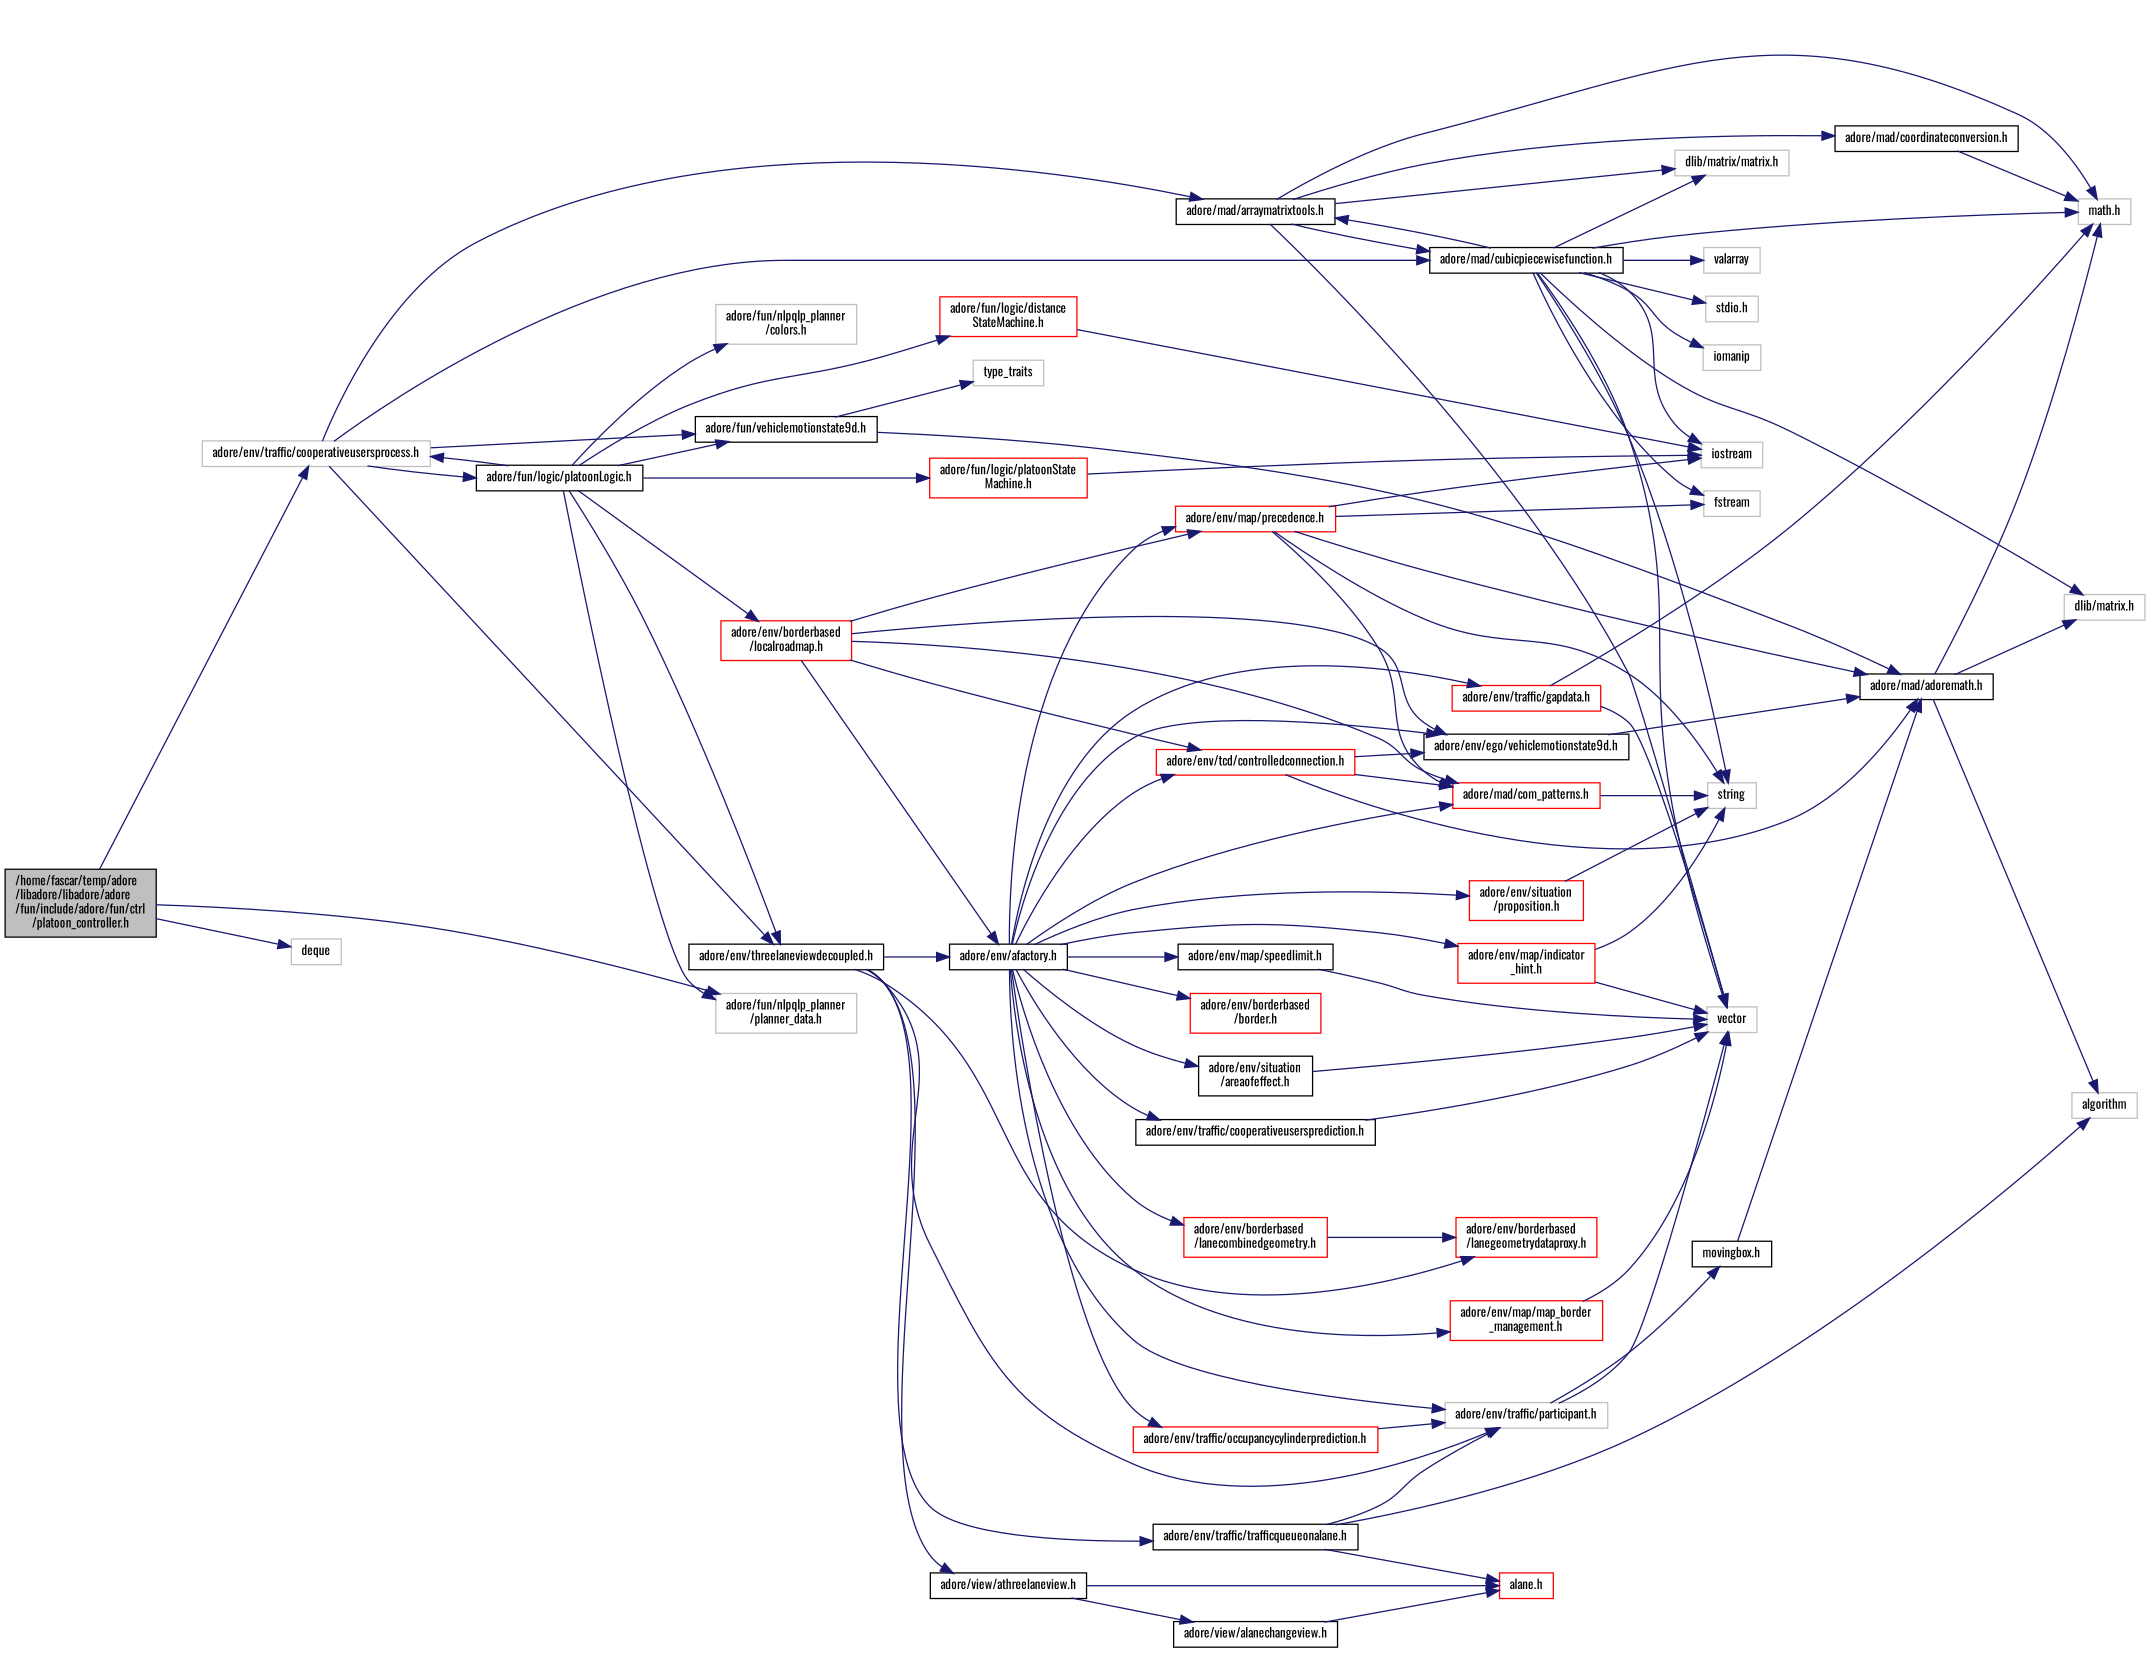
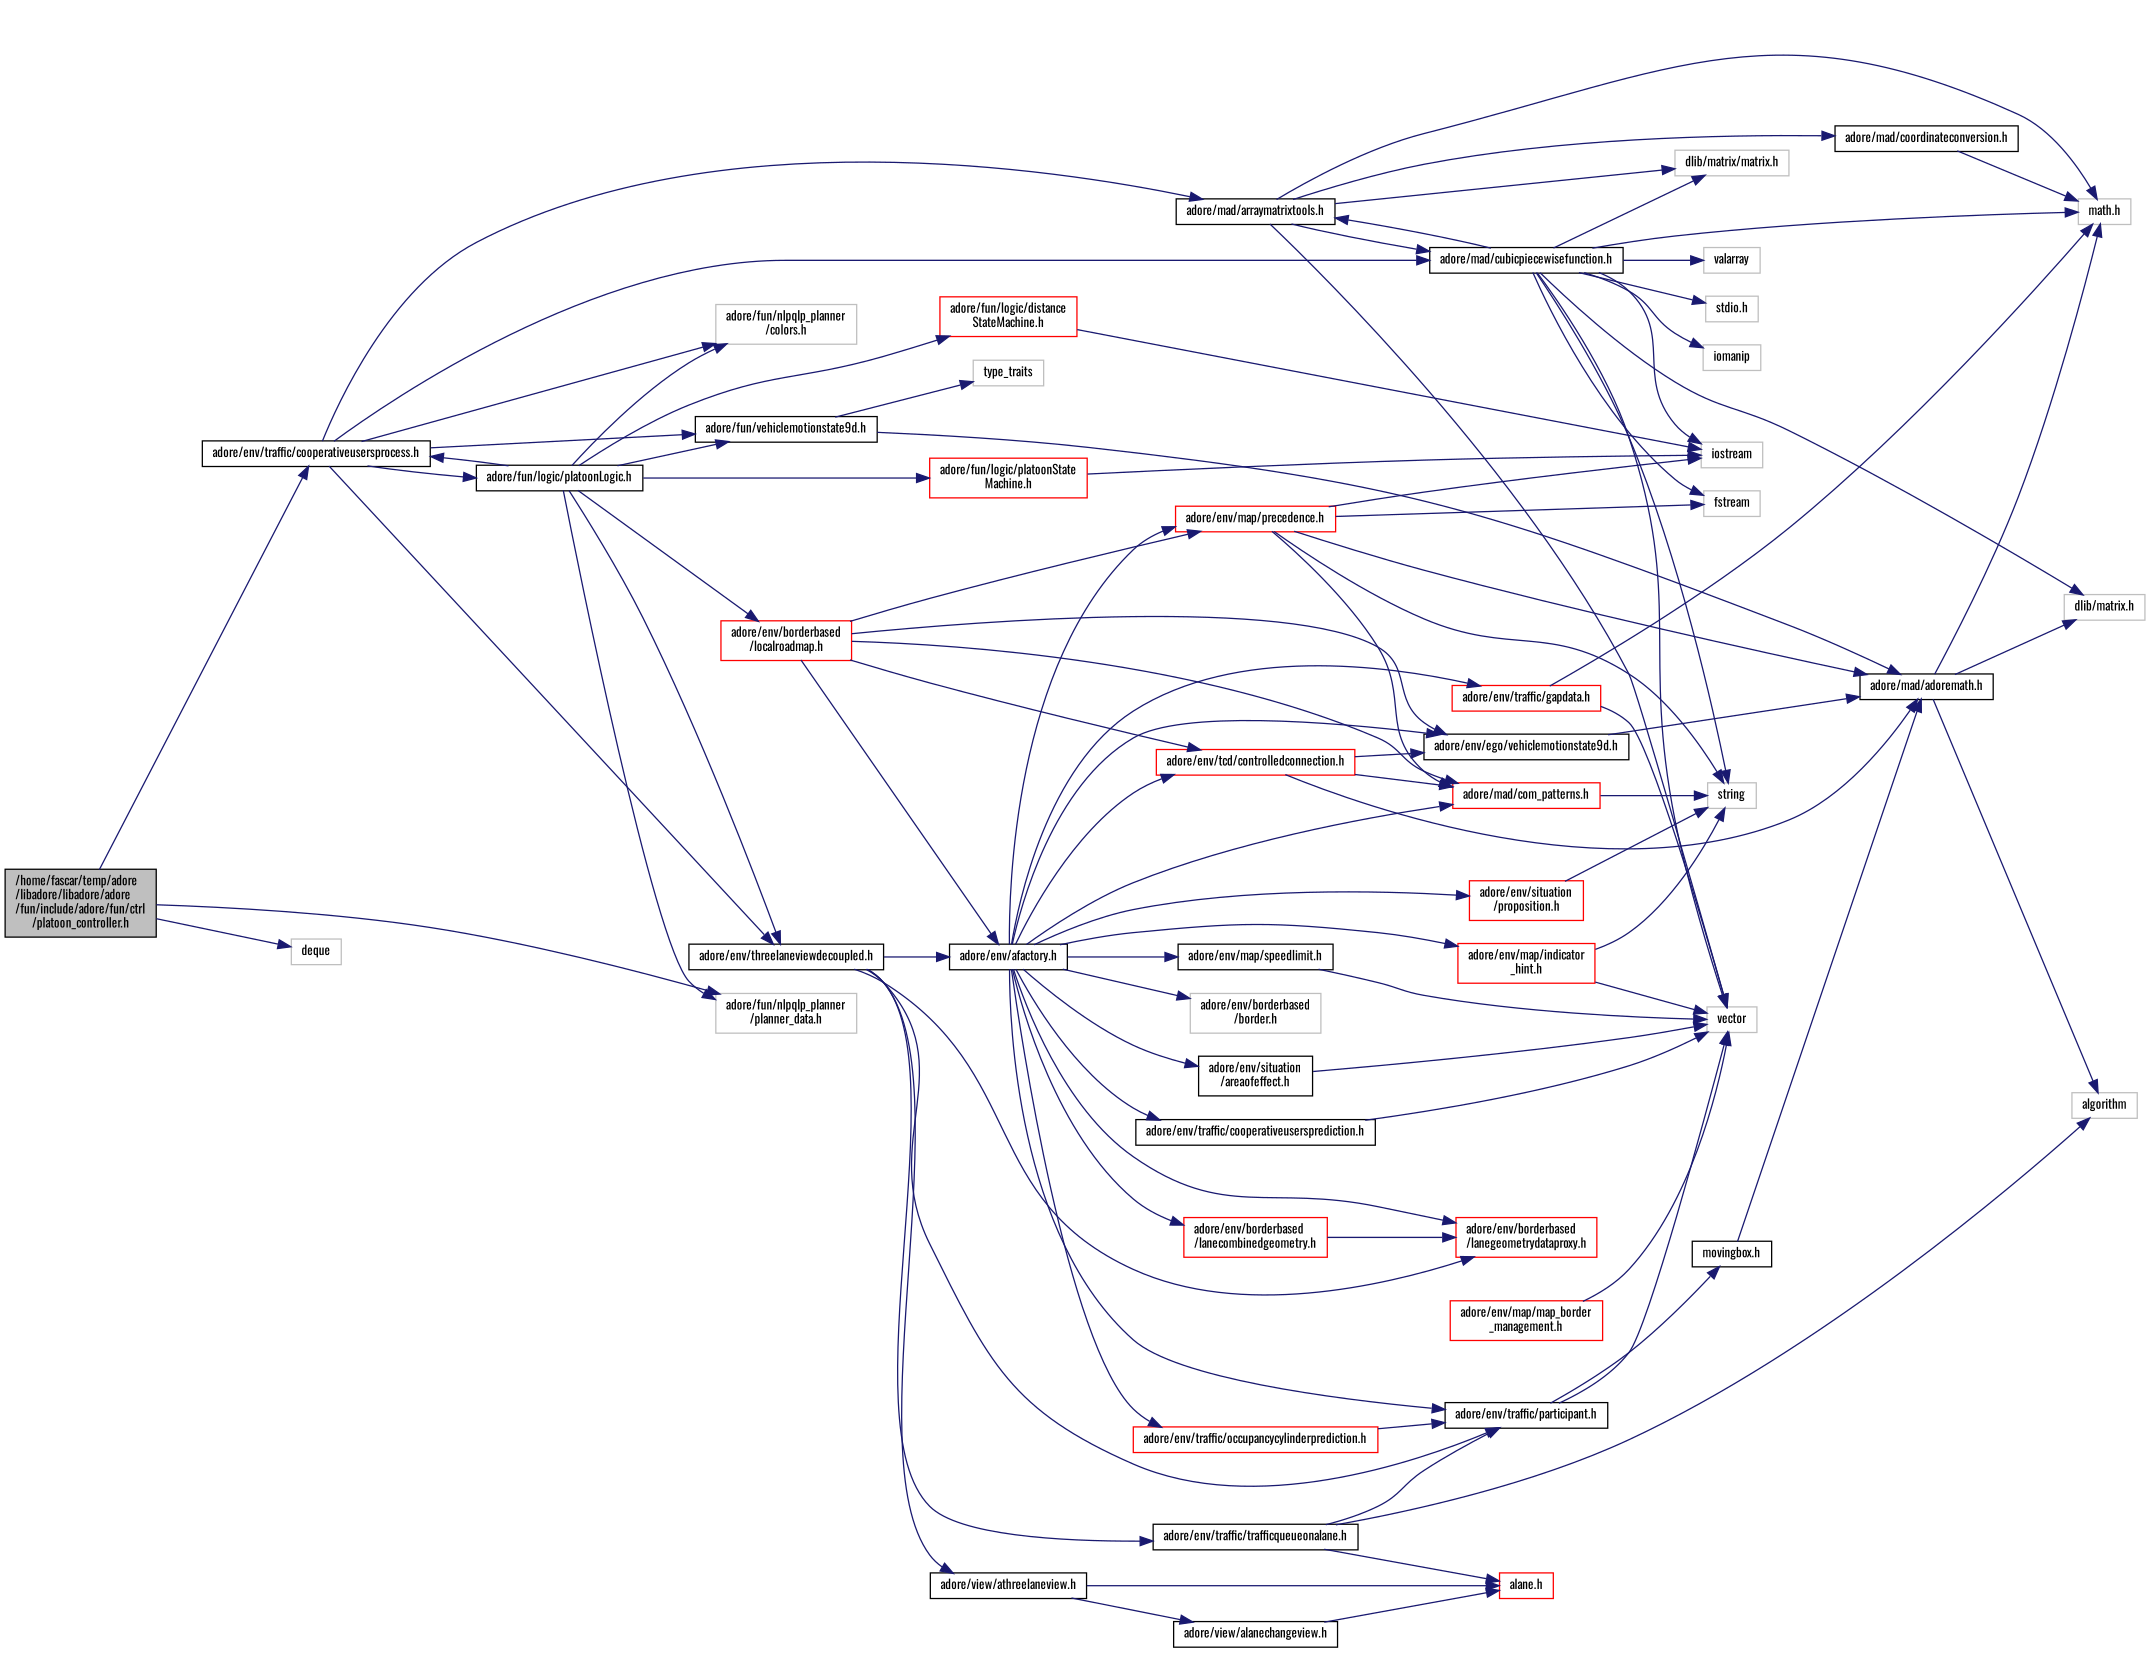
  digraph {
    fontname=Oswald
    rankdir=LR
    node [color=black fillcolor=white fontname=Oswald fontsize=10 shape=record style=filled]
    edge [color=midnightblue fontname=Oswald fontsize=10 labelfontname=Helvetica labelfontsize=10 style=solid]
    n1 [fillcolor=grey75 fontcolor=black height=0.2 label="/home/fascar/temp/adore\l/libadore/libadore/adore\l/fun/include/adore/fun/ctrl\l/platoon_controller.h" width=0.4]
-   n2 [color=grey75 height=0.2 label="adore/env/traffic/cooperativeusersprocess.h" width=0.4]
+   n2 [height=0.2 label="adore/env/traffic/cooperativeusersprocess.h" width=0.4]
    n3 [color=grey75 height=0.2 label="adore/fun/nlpqlp_planner\l/planner_data.h" width=0.4]
    n4 [color=grey75 height=0.2 label=deque width=0.4]
    n5 [height=0.2 label="adore/mad/arraymatrixtools.h" width=0.4]
    n6 [height=0.2 label="adore/mad/cubicpiecewisefunction.h" width=0.4]
    n7 [height=0.2 label="adore/env/threelaneviewdecoupled.h" width=0.4]
    n8 [height=0.2 label="adore/fun/vehiclemotionstate9d.h" width=0.4]
    n9 [height=0.2 label="adore/fun/logic/platoonLogic.h" width=0.4]
    n10 [color=grey75 height=0.2 label="adore/fun/nlpqlp_planner\l/colors.h" width=0.4]
    n11 [color=grey75 height=0.2 label="math.h" width=0.4]
    n12 [color=grey75 height=0.2 label="dlib/matrix/matrix.h" width=0.4]
    n13 [color=grey75 height=0.2 label=vector width=0.4]
    n14 [height=0.2 label="adore/mad/coordinateconversion.h" width=0.4]
    n15 [color=grey75 height=0.2 label=iostream width=0.4]
    n16 [color=grey75 height=0.2 label=fstream width=0.4]
    n17 [color=grey75 height=0.2 label=string width=0.4]
    n18 [color=grey75 height=0.2 label=valarray width=0.4]
    n19 [color=grey75 height=0.2 label="stdio.h" width=0.4]
    n20 [color=grey75 height=0.2 label=iomanip width=0.4]
    n21 [color=grey75 height=0.2 label="dlib/matrix.h" width=0.4]
    n22 [height=0.2 label="adore/env/afactory.h" width=0.4]
-   n23 [color=grey75 height=0.2 label="adore/env/traffic/participant.h" width=0.4]
+   n23 [height=0.2 label="adore/env/traffic/participant.h" width=0.4]
    n24 [color=red height=0.2 label="adore/env/borderbased\l/lanegeometrydataproxy.h" width=0.4]
    n25 [height=0.2 label="adore/view/athreelaneview.h" width=0.4]
    n26 [height=0.2 label="adore/env/traffic/trafficqueueonalane.h" width=0.4]
    n27 [height=0.2 label="adore/mad/adoremath.h" width=0.4]
    n28 [color=grey75 height=0.2 label=type_traits width=0.4]
    n29 [color=red height=0.2 label="adore/fun/logic/platoonState\lMachine.h" width=0.4]
    n30 [color=red height=0.2 label="adore/fun/logic/distance\lStateMachine.h" width=0.4]
    n31 [color=red height=0.2 label="adore/env/borderbased\l/localroadmap.h" width=0.4]
-   n32 [color=red height=0.2 label="adore/env/borderbased\l/border.h" width=0.4]
+   n32 [color=grey75 height=0.2 label="adore/env/borderbased\l/border.h" width=0.4]
    n33 [height=0.2 label="adore/env/ego/vehiclemotionstate9d.h" width=0.4]
    n34 [color=red height=0.2 label="adore/mad/com_patterns.h" width=0.4]
    n35 [color=red height=0.2 label="adore/env/map/precedence.h" width=0.4]
    n36 [color=red height=0.2 label="adore/env/map/map_border\l_management.h" width=0.4]
    n37 [color=red height=0.2 label="adore/env/situation\l/proposition.h" width=0.4]
    n38 [color=red height=0.2 label="adore/env/tcd/controlledconnection.h" width=0.4]
    n39 [color=red height=0.2 label="adore/env/traffic/occupancycylinderprediction.h" width=0.4]
    n40 [color=red height=0.2 label="adore/env/borderbased\l/lanecombinedgeometry.h" width=0.4]
    n41 [height=0.2 label="adore/env/map/speedlimit.h" width=0.4]
    n42 [height=0.2 label="adore/env/situation\l/areaofeffect.h" width=0.4]
    n43 [height=0.2 label="adore/env/traffic/cooperativeusersprediction.h" width=0.4]
    n44 [color=red height=0.2 label="adore/env/traffic/gapdata.h" width=0.4]
    n45 [color=red height=0.2 label="adore/env/map/indicator\l_hint.h" width=0.4]
    n46 [height=0.2 label="movingbox.h" width=0.4]
    n47 [color=red height=0.2 label="alane.h" width=0.4]
    n48 [height=0.2 label="adore/view/alanechangeview.h" width=0.4]
    n49 [color=grey75 height=0.2 label=algorithm width=0.4]
    n1 -> n2
    n1 -> n3
    n1 -> n4
    n2 -> n5
    n2 -> n6
    n2 -> n7
    n2 -> n8
    n2 -> n9
+   n2 -> n10
    n5 -> n6
    n5 -> n11
    n5 -> n12
    n5 -> n13
    n5 -> n14
    n6 -> n5
    n6 -> n11
    n6 -> n12
    n6 -> n13
    n6 -> n15
    n6 -> n16
    n6 -> n17
    n6 -> n18
    n6 -> n19
    n6 -> n20
    n6 -> n21
    n7 -> n22
    n7 -> n23
    n7 -> n24
    n7 -> n25
    n7 -> n26
    n8 -> n27
    n8 -> n28
    n9 -> n2
    n9 -> n3
    n9 -> n7
    n9 -> n8
    n9 -> n10
    n9 -> n29
    n9 -> n30
    n9 -> n31
    n14 -> n11
    n22 -> n23
    n22 -> n32
    n22 -> n33
    n22 -> n34
    n22 -> n35
-   n22 -> n36
+   n22 -> n24
    n22 -> n37
    n22 -> n38
    n22 -> n39
    n22 -> n40
    n22 -> n41
    n22 -> n42
    n22 -> n43
    n22 -> n44
    n22 -> n45
    n23 -> n13
    n23 -> n46
    n25 -> n47
    n25 -> n48
    n26 -> n23
    n26 -> n47
    n26 -> n49
    n27 -> n11
    n27 -> n21
    n27 -> n49
    n29 -> n15
    n30 -> n15
    n31 -> n22
    n31 -> n33
    n31 -> n34
    n31 -> n35
    n31 -> n38
    n33 -> n27
    n34 -> n17
    n35 -> n15
    n35 -> n16
    n35 -> n17
    n35 -> n27
    n35 -> n34
    n36 -> n13
    n37 -> n17
    n38 -> n27
    n38 -> n33
    n38 -> n34
    n39 -> n23
    n40 -> n24
    n41 -> n13
    n42 -> n13
    n43 -> n13
    n44 -> n11
    n44 -> n13
    n45 -> n13
    n45 -> n17
    n46 -> n27
    n48 -> n47
  }
